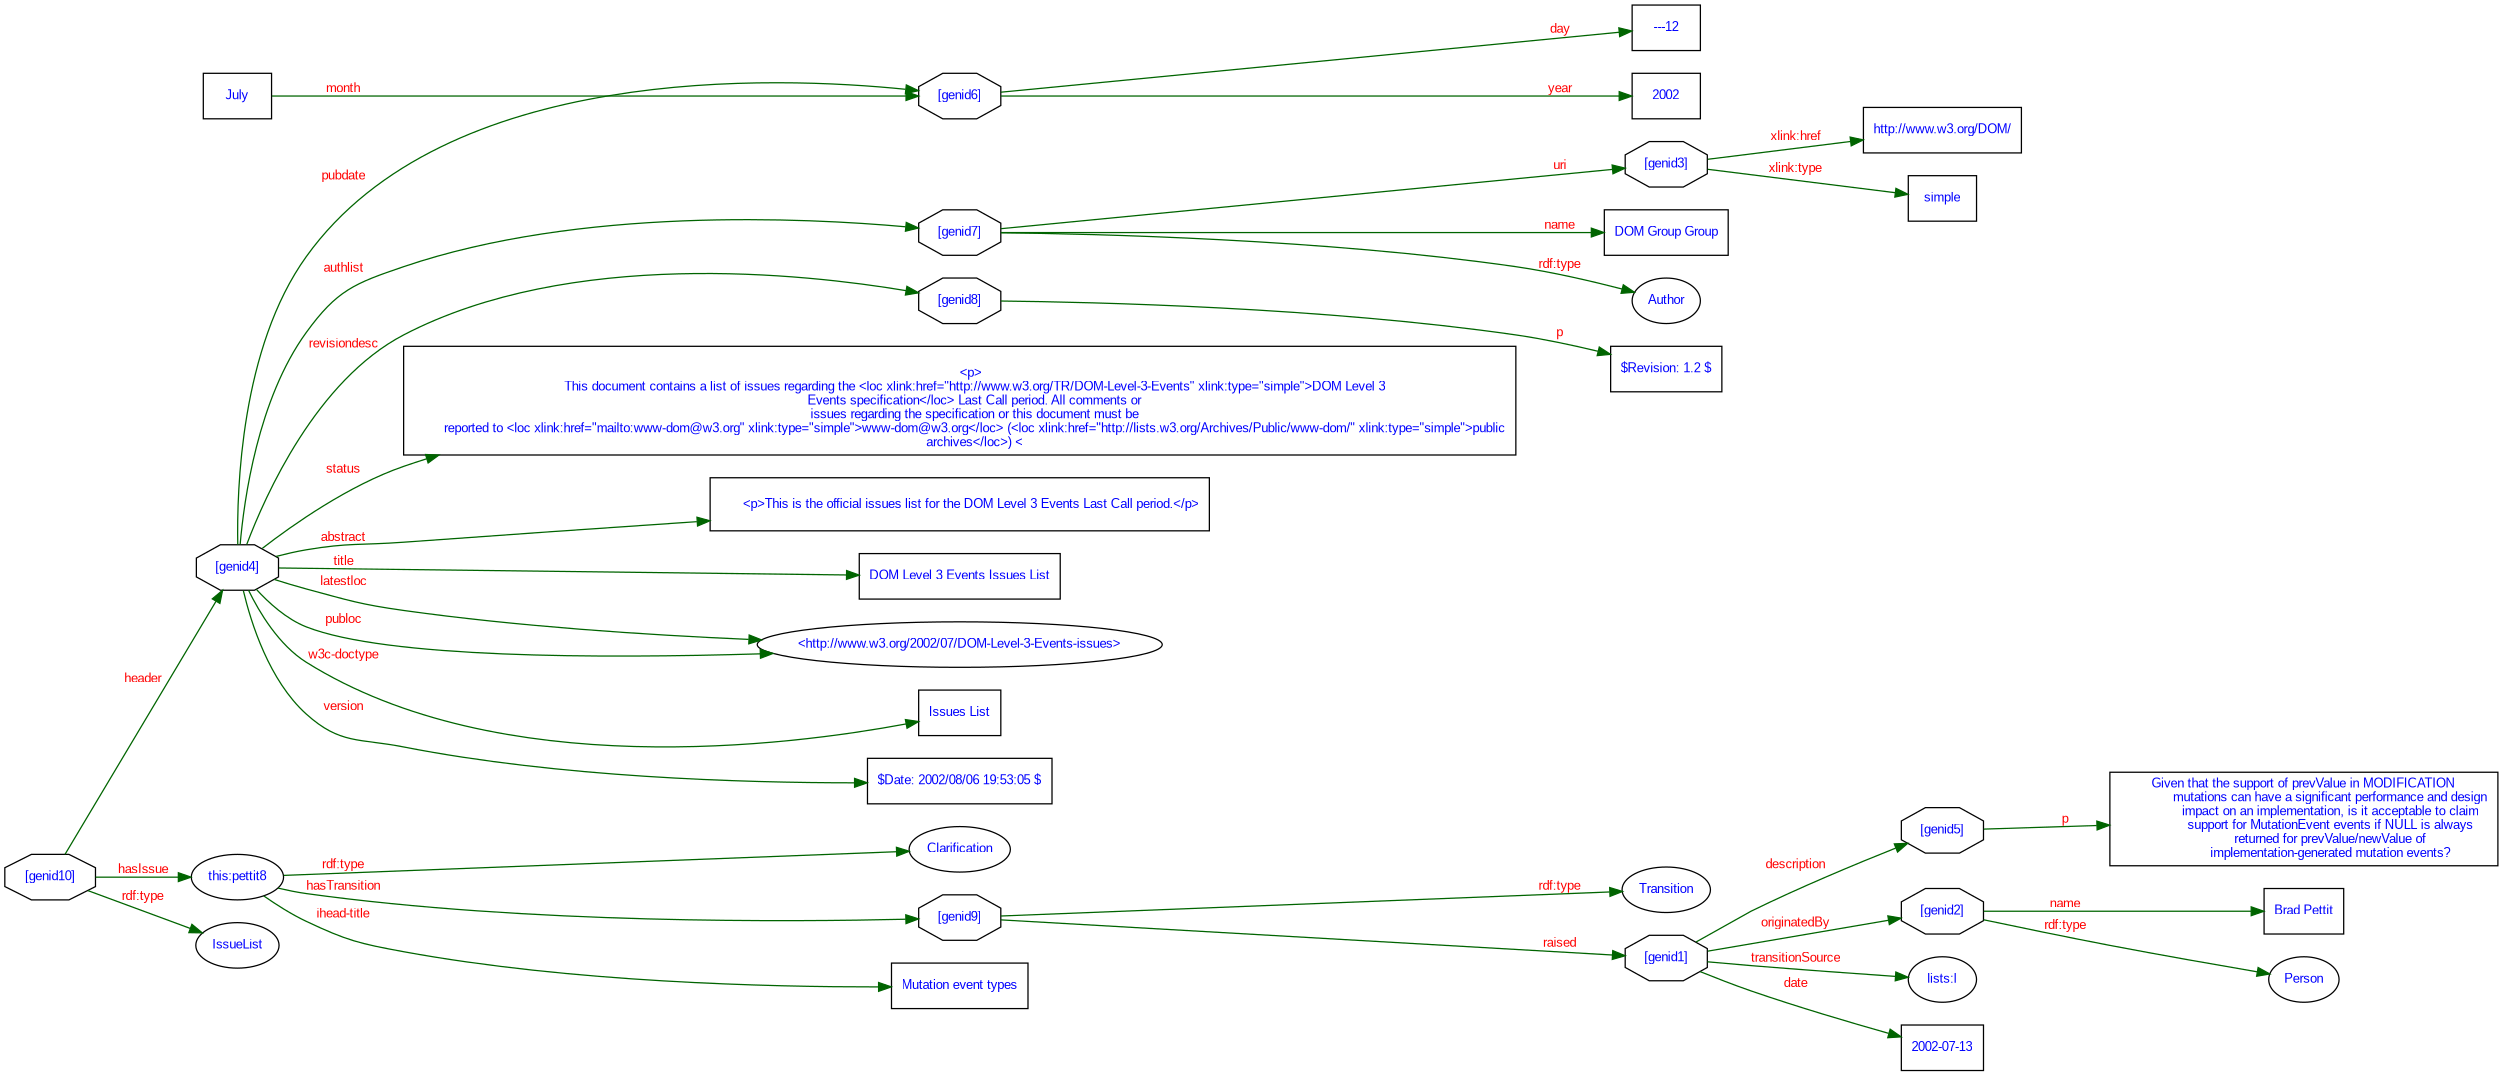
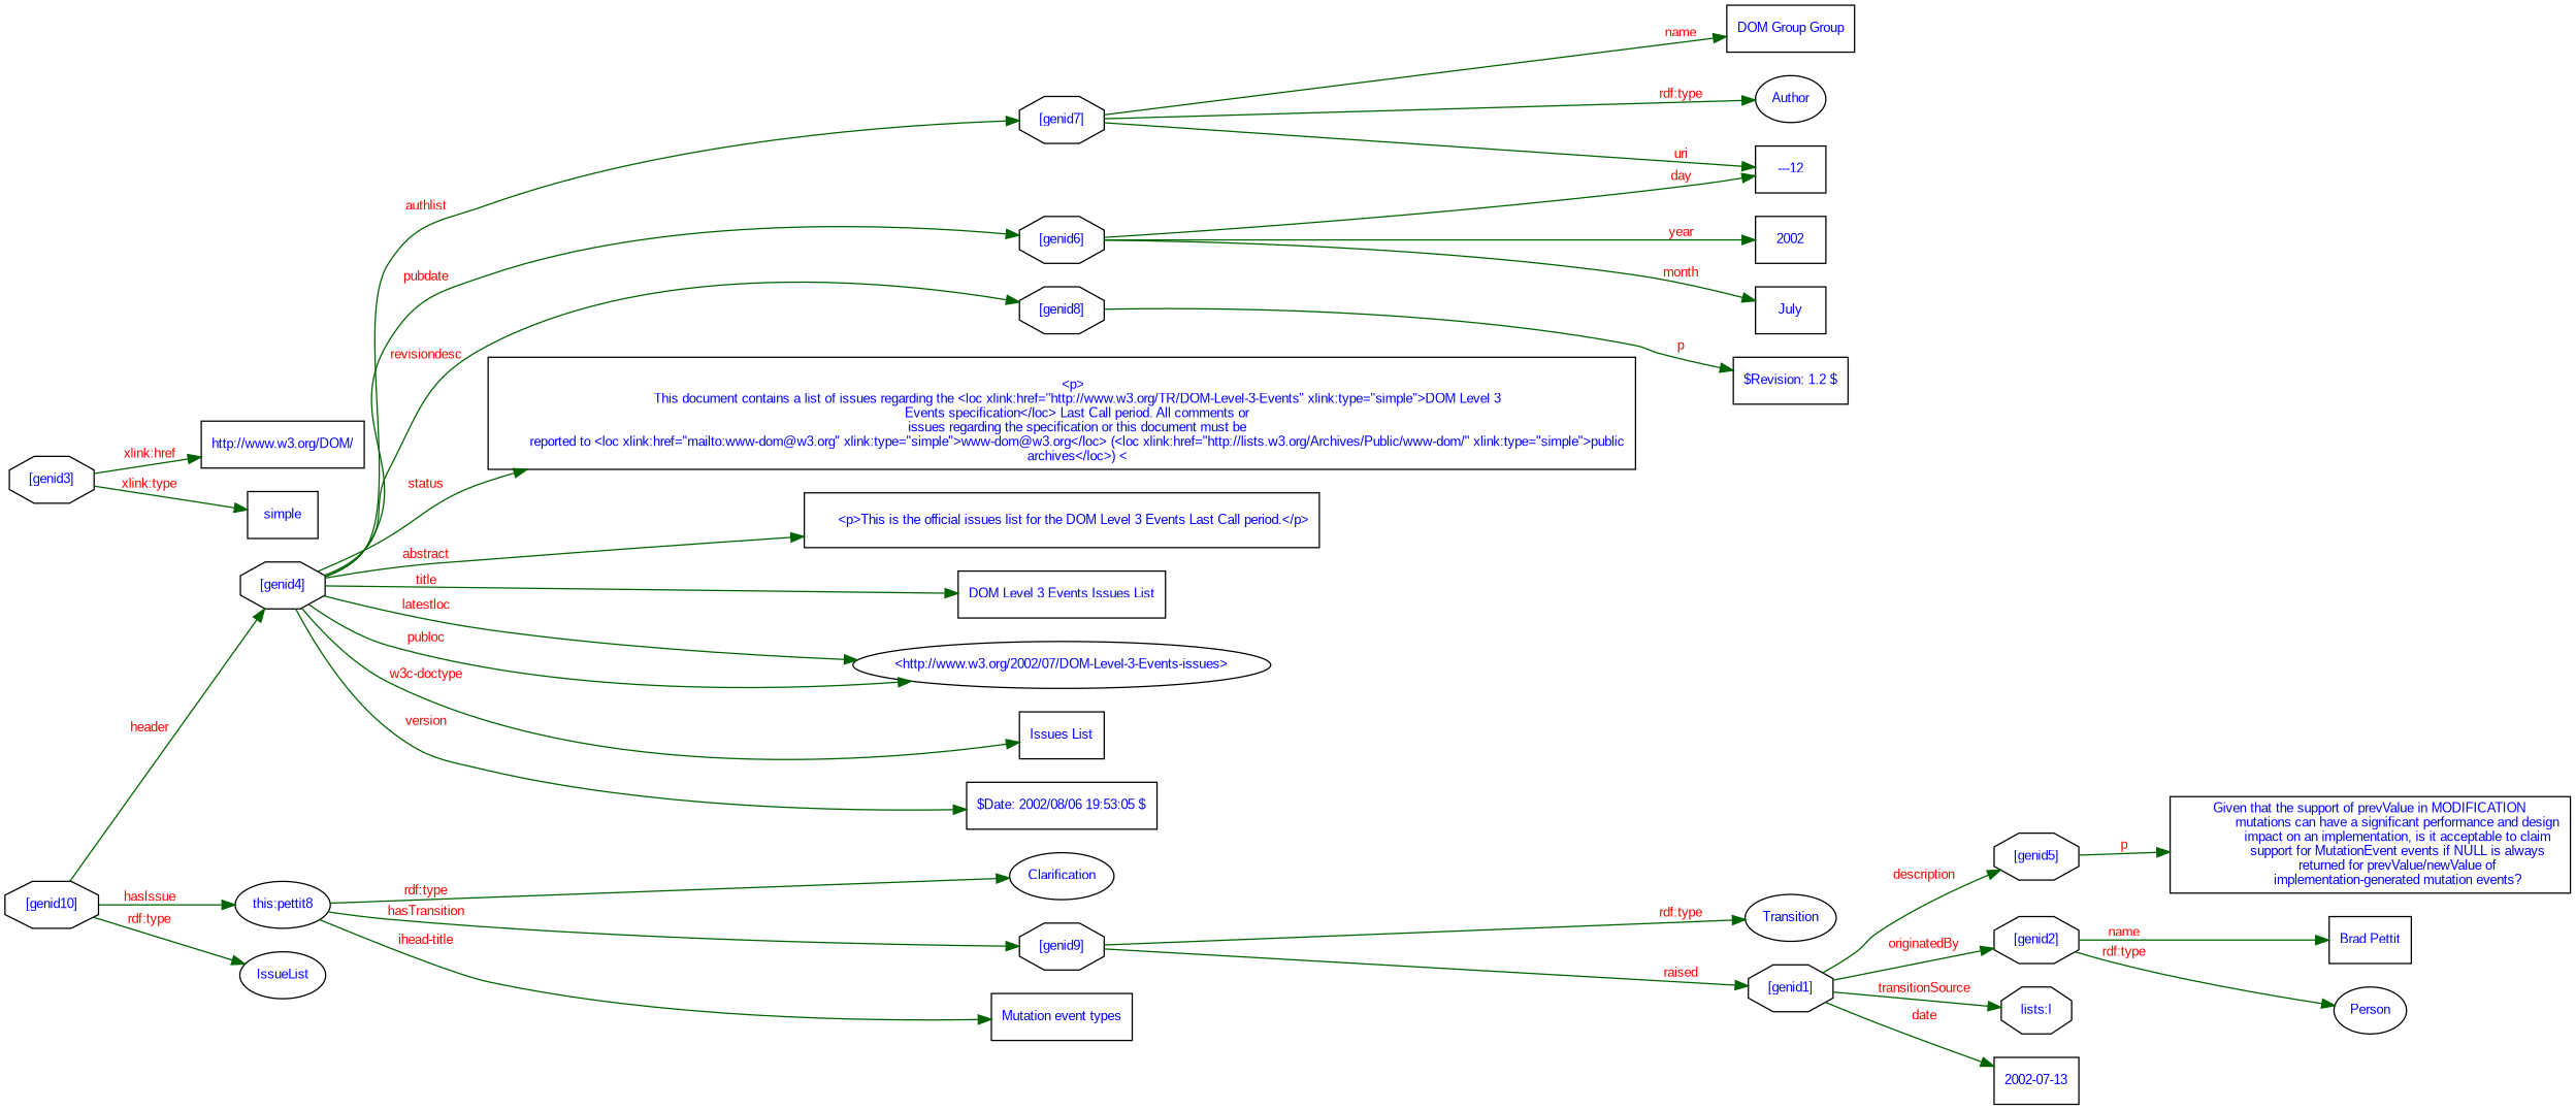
  digraph {
    rankdir=LR
    node [color=Black fontcolor=Blue fontname=arial fontsize=10 shape=box]
    edge [color=Darkgreen fontcolor=Red fontname=arial fontsize=10]
    n1 [label="[genid4]" shape=octagon]
    n2 [label="[genid7]" shape=octagon]
    n3 [label="[genid8]" shape=octagon]
    n4 [label="[genid6]" shape=octagon]
    n5 [label="\n      <p>\n	This document contains a list of issues regarding the <loc xlink:href=\"http://www.w3.org/TR/DOM-Level-3-Events\" xlink:type=\"simple\">DOM Level 3\n	Events specification</loc> Last Call period. All comments or\n	issues regarding the specification or this document must be\n	reported to <loc xlink:href=\"mailto:www-dom@w3.org\" xlink:type=\"simple\">www-dom@w3.org</loc> (<loc xlink:href=\"http://lists.w3.org/Archives/Public/www-dom/\" xlink:type=\"simple\">public\n	archives</loc>) <"]
    n6 [label="\n      <p>This is the official issues list for the DOM Level 3 Events Last Call period.</p>\n    "]
    n7 [label="DOM Level 3 Events Issues List"]
    n8 [label="<http://www.w3.org/2002/07/DOM-Level-3-Events-issues>" shape=ellipse]
    n9 [label="Issues List"]
    n10 [label="$Date: 2002/08/06 19:53:05 $"]
    n11 [label="[genid3]" shape=octagon]
    n12 [label="DOM Group Group"]
    n13 [label=Author shape=ellipse]
    n14 [label="$Revision: 1.2 $"]
    n15 [label="---12"]
    n16 [label=2002]
    n17 [label=July]
    n18 [label="Brad Pettit"]
    n19 [label="http://www.w3.org/DOM/"]
    n20 [label=simple]
    n21 [label=Transition shape=ellipse]
    n22 [label=Person shape=ellipse]
    n23 [label="Given that the support of prevValue in MODIFICATION\n	      mutations can have a significant performance and design\n	      impact on an implementation, is it acceptable to claim\n	      support for MutationEvent events if NULL is always\n	      returned for prevValue/newValue of\n	      implementation-generated mutation events?"]
    n24 [label="[genid5]" shape=octagon]
    n25 [label="[genid2]" shape=octagon]
-   n26 [label="lists:l" shape=ellipse]
+   n26 [label="lists:l" shape=octagon]
    n27 [label=Clarification shape=ellipse]
    n28 [label="[genid10]" shape=octagon]
    n29 [label="this:pettit8" shape=ellipse]
    n30 [label=IssueList shape=ellipse]
    n31 [label="[genid9]" shape=octagon]
    n32 [label="Mutation event types"]
    n33 [label="[genid1]" shape=octagon]
    n34 [label="2002-07-13"]
    n1 -> n2 [label=authlist]
    n1 -> n3 [label=revisiondesc]
    n1 -> n4 [label=pubdate]
    n1 -> n5 [label=status]
    n1 -> n6 [label=abstract]
    n1 -> n7 [label=title]
    n1 -> n8 [label=latestloc]
    n1 -> n8 [label=publoc]
    n1 -> n9 [label="w3c-doctype"]
    n1 -> n10 [label=version]
-   n2 -> n11 [label=uri]
+   n2 -> n15 [label=uri]
    n2 -> n12 [label=name]
    n2 -> n13 [label="rdf:type"]
    n3 -> n14 [label=p]
    n4 -> n15 [label=day]
    n4 -> n16 [label=year]
-   n17 -> n4 [label=month]
+   n4 -> n17 [label=month]
    n11 -> n19 [label="xlink:href"]
    n11 -> n20 [label="xlink:type"]
    n24 -> n23 [label=p]
    n25 -> n18 [label=name]
    n25 -> n22 [label="rdf:type"]
    n28 -> n1 [label=header]
    n28 -> n29 [label=hasIssue]
    n28 -> n30 [label="rdf:type"]
    n29 -> n27 [label="rdf:type"]
    n29 -> n31 [label=hasTransition]
    n29 -> n32 [label="ihead-title"]
    n31 -> n21 [label="rdf:type"]
    n31 -> n33 [label=raised]
    n33 -> n24 [label=description]
    n33 -> n25 [label=originatedBy]
    n33 -> n26 [label=transitionSource]
    n33 -> n34 [label=date]
  }
